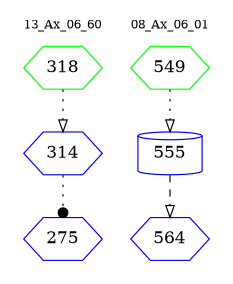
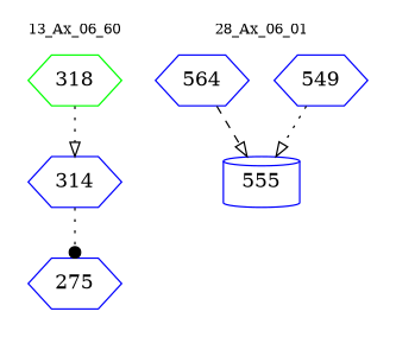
  digraph {
    node [color=blue shape=hexagon]
    edge [arrowhead=onormal color=black style=dotted]
    n1 [color=green label=318]
    n2 [label=314]
    n3 [label=275]
-   n4 [color=green label=549]
+   n4 [label=549]
    n5 [label=555 shape=cylinder]
    n6 [label=564]
    subgraph cluster_1 {
      color=white
      fontsize=10
      label="13_Ax_06_60"
      n1
      n2
      n3
    }
    subgraph cluster_2 {
      color=white
      fontsize=10
-     label="08_Ax_06_01"
+     label="28_Ax_06_01"
      n4
      n5
      n6
    }
    n1 -> n2
    n2 -> n3 [arrowhead=dot]
    n4 -> n5
-   n5 -> n6 [style=dashed]
+   n6 -> n5 [style=dashed]
  }
